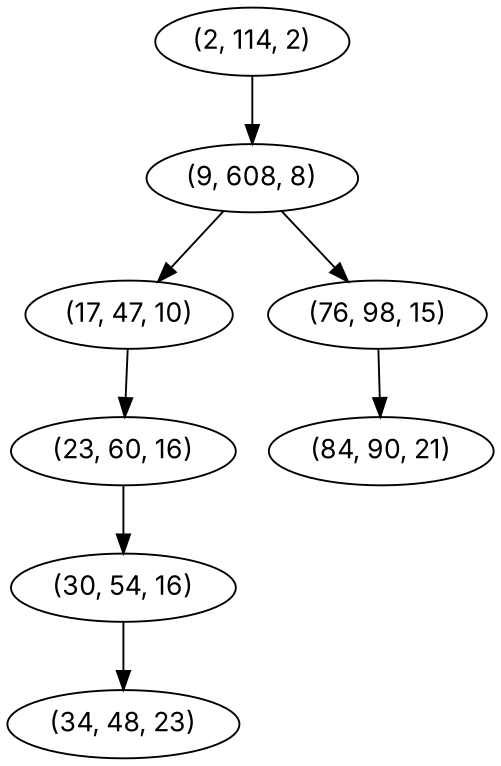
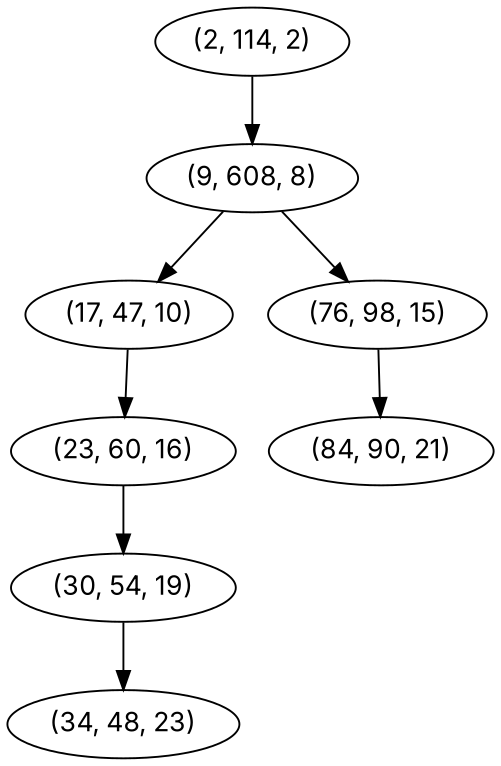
  digraph {
    fontname=Inter
    node [fontname=Inter]
    edge [fontname=Inter]
    n1 [label="(9, 608, 8)"]
    "(2, 114, 2)"
    n3 [label="(17, 47, 10)"]
    "(76, 98, 15)"
    "(23, 60, 16)"
    "(84, 90, 21)"
-   "(30, 54, 19)" [label="(30, 54, 16)"]
+   "(30, 54, 19)"
    "(34, 48, 23)"
    n1 -> n3
    n1 -> "(76, 98, 15)"
    "(2, 114, 2)" -> n1
    n3 -> "(23, 60, 16)"
    "(76, 98, 15)" -> "(84, 90, 21)"
    "(23, 60, 16)" -> "(30, 54, 19)"
    "(30, 54, 19)" -> "(34, 48, 23)"
  }
